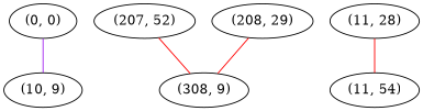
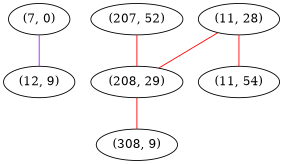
  graph {
    edge [color=red weight=1]
-   "(0, 0)"
-   "(10, 9)"
+   "(0, 0)" [label="(7, 0)"]
+   "(10, 9)" [label="(12, 9)"]
    "(207, 52)"
    "(208, 29)"
    n5 [label="(308, 9)"]
    "(11, 28)"
    n7 [label="(11, 54)"]
    "(0, 0)" -- "(10, 9)" [color=purple weight=4]
-   "(207, 52)" -- n5
+   "(207, 52)" -- "(208, 29)"
    "(208, 29)" -- n5
+   "(11, 28)" -- "(208, 29)"
    "(11, 28)" -- n7
  }
